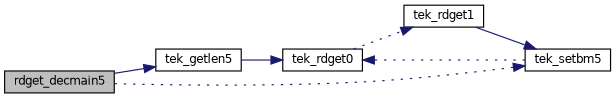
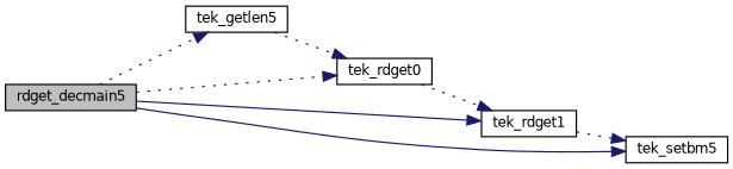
  digraph {
    rankdir=LR
    node [color=black fillcolor=white fontname=Helvetica fontsize=10 shape=record style=filled]
    edge [color=midnightblue fontname=Helvetica fontsize=10 labelfontname=Helvetica labelfontsize=10 style=dotted]
    n1 [fillcolor=grey75 fontcolor=black height=0.2 label=rdget_decmain5 width=0.4]
    n2 [height=0.2 label=tek_getlen5 width=0.4]
    n3 [height=0.2 label=tek_rdget0 width=0.4]
    n4 [height=0.2 label=tek_rdget1 width=0.4]
    n5 [height=0.2 label=tek_setbm5 width=0.4]
-   n1 -> n2 [style=solid]
-   n5 -> n3
-   n1 -> n5
-   n2 -> n3 [style=solid]
+   n1 -> n2
+   n1 -> n3
+   n1 -> n4 [style=solid]
+   n1 -> n5 [style=solid]
+   n2 -> n3
    n3 -> n4
-   n4 -> n5 [style=solid]
+   n4 -> n5
  }
